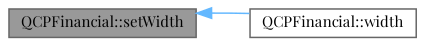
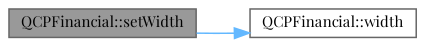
  digraph {
    rankdir=LR
    fontname="Playfair Display"
    node [fontname="Playfair Display" fontsize=10 shape=box style=filled]
    n1 [color=gray40 fillcolor=grey60 fontcolor=black height=0.2 label="QCPFinancial::setWidth" width=0.4]
    n2 [color=grey40 fillcolor=white height=0.2 label="QCPFinancial::width" width=0.4]
-   n2 -> n1 [color=steelblue1 fontname="Playfair Display" fontsize=10 labelfontname=Helvetica labelfontsize=10 style=solid]
+   n1 -> n2 [color=steelblue1 fontname="Playfair Display" fontsize=10 labelfontname=Helvetica labelfontsize=10 style=solid]
  }
